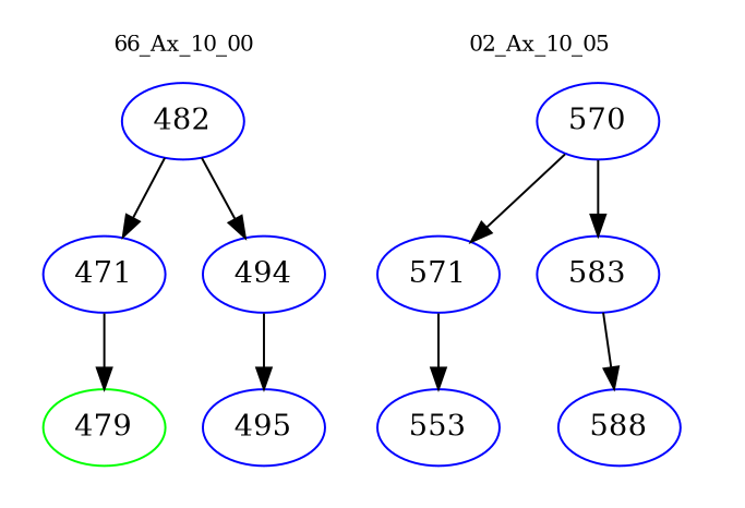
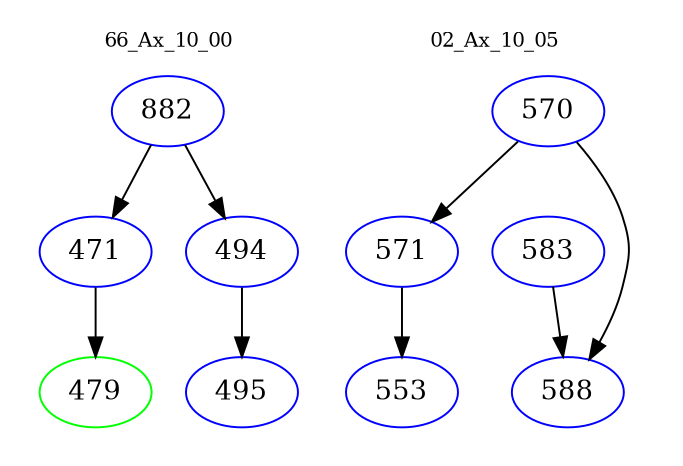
  digraph {
    node [color=blue]
    edge [color=black]
-   n1 [label=482]
+   n1 [label=882]
    n2 [label=471]
    n3 [label=494]
    n4 [color=green label=479]
    n5 [label=495]
    n6 [label=570]
    n7 [label=571]
    n8 [label=583]
    n9 [label=553]
    n10 [label=588]
    subgraph cluster_1 {
      color=white
      fontsize=10
      label="66_Ax_10_00"
      n1
      n2
      n3
      n4
      n5
    }
    subgraph cluster_2 {
      color=white
      fontsize=10
      label="02_Ax_10_05"
      n6
      n7
      n8
      n9
      n10
    }
    n1 -> n2
    n1 -> n3
    n2 -> n4
    n3 -> n5
    n6 -> n7
-   n6 -> n8
+   n6 -> n10
    n7 -> n9
    n8 -> n10
  }
